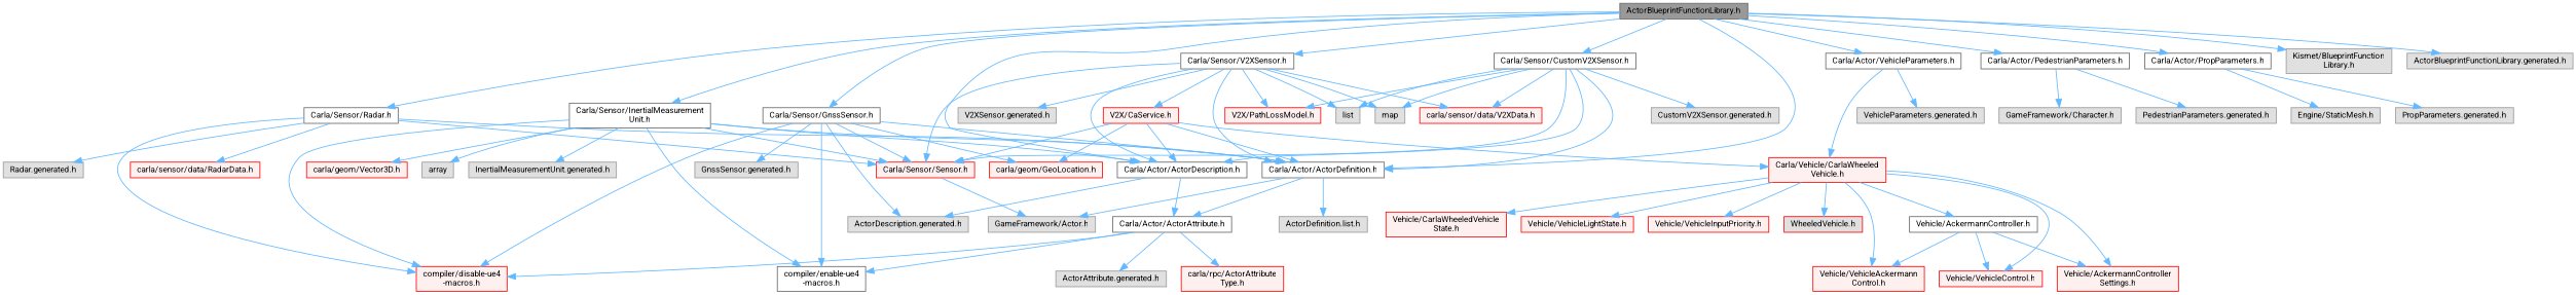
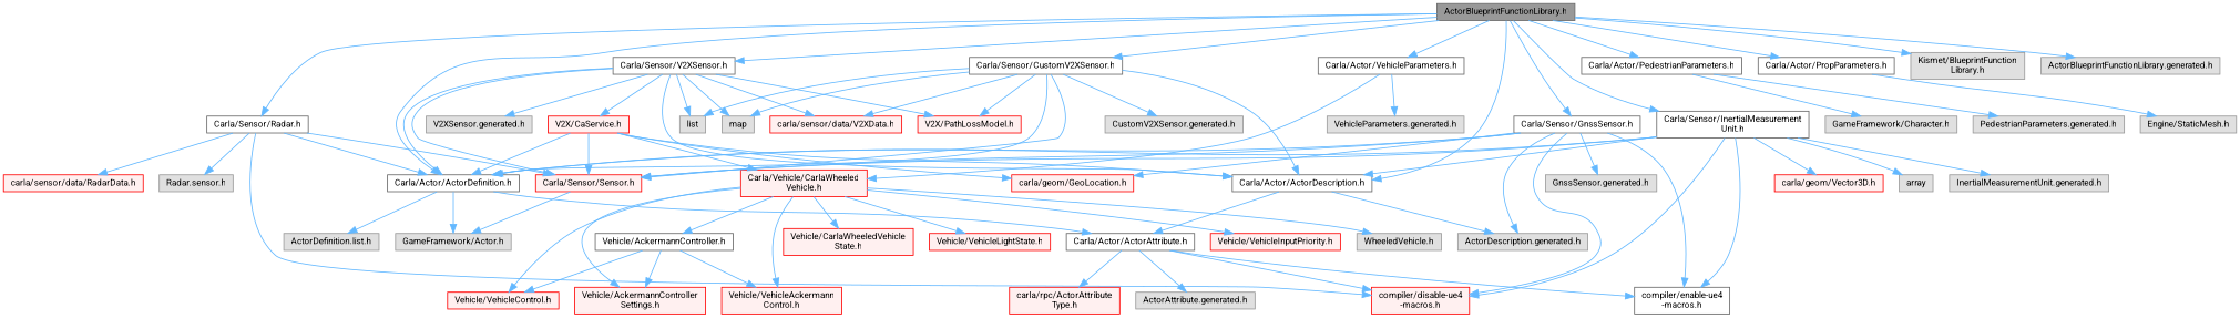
  digraph {
    fontname=Roboto
    node [color=grey60 fillcolor="#E0E0E0" fontname=Roboto fontsize=10 shape=box style=filled]
    edge [color=steelblue1 fontname=Roboto fontsize=10 labelfontname=Helvetica labelfontsize=10 style=solid]
    n1 [color=gray40 fillcolor=grey60 fontcolor=black height=0.2 label="ActorBlueprintFunctionLibrary.h" width=0.4]
    n2 [color=grey40 fillcolor=white height=0.2 label="Carla/Actor/ActorDefinition.h" width=0.4]
    n3 [color=grey40 fillcolor=white height=0.2 label="Carla/Actor/ActorDescription.h" width=0.4]
    n4 [color=grey40 fillcolor=white height=0.2 label="Carla/Actor/PedestrianParameters.h" width=0.4]
    n5 [color=grey40 fillcolor=white height=0.2 label="Carla/Actor/PropParameters.h" width=0.4]
    n6 [color=grey40 fillcolor=white height=0.2 label="Carla/Actor/VehicleParameters.h" width=0.4]
    n7 [color=grey40 fillcolor=white height=0.2 label="Carla/Sensor/GnssSensor.h" width=0.4]
    n8 [color=grey40 fillcolor=white height=0.2 label="Carla/Sensor/Radar.h" width=0.4]
    n9 [color=grey40 fillcolor=white height=0.2 label="Carla/Sensor/InertialMeasurement\lUnit.h" width=0.4]
    n10 [color=grey40 fillcolor=white height=0.2 label="Carla/Sensor/V2XSensor.h" width=0.4]
    n11 [color=grey40 fillcolor=white height=0.2 label="Carla/Sensor/CustomV2XSensor.h" width=0.4]
    n12 [height=0.2 label="Kismet/BlueprintFunction\lLibrary.h" width=0.4]
    n13 [height=0.2 label="ActorBlueprintFunctionLibrary.generated.h" width=0.4]
    n14 [color=grey40 fillcolor=white height=0.2 label="Carla/Actor/ActorAttribute.h" width=0.4]
    n15 [height=0.2 label="GameFramework/Actor.h" width=0.4]
    n16 [height=0.2 label="ActorDefinition.list.h" width=0.4]
    n17 [height=0.2 label="ActorDescription.generated.h" width=0.4]
    n18 [height=0.2 label="GameFramework/Character.h" width=0.4]
    n19 [height=0.2 label="PedestrianParameters.generated.h" width=0.4]
    n20 [height=0.2 label="Engine/StaticMesh.h" width=0.4]
-   n21 [height=0.2 label="PropParameters.generated.h" width=0.4]
    n22 [color=red fillcolor="#FFF0F0" height=0.2 label="Carla/Vehicle/CarlaWheeled\lVehicle.h" width=0.4]
    n23 [height=0.2 label="VehicleParameters.generated.h" width=0.4]
    n24 [color=red fillcolor="#FFF0F0" height=0.2 label="compiler/disable-ue4\l-macros.h" width=0.4]
    n25 [color=grey40 fillcolor=white height=0.2 label="compiler/enable-ue4\l-macros.h" width=0.4]
    n26 [color=red fillcolor="#FFF0F0" height=0.2 label="Carla/Sensor/Sensor.h" width=0.4]
    n27 [color=red fillcolor="#FFF0F0" height=0.2 label="carla/geom/GeoLocation.h" width=0.4]
    n28 [height=0.2 label="GnssSensor.generated.h" width=0.4]
    n29 [color=red fillcolor="#FFF0F0" height=0.2 label="carla/sensor/data/RadarData.h" width=0.4]
-   n30 [height=0.2 label="Radar.generated.h" width=0.4]
+   n30 [height=0.2 label="Radar.sensor.h" width=0.4]
    n31 [color=red fillcolor="#FFF0F0" height=0.2 label="carla/geom/Vector3D.h" width=0.4]
    n32 [height=0.2 label=array width=0.4]
    n33 [height=0.2 label="InertialMeasurementUnit.generated.h" width=0.4]
    n34 [color=red fillcolor="#FFF0F0" height=0.2 label="carla/sensor/data/V2XData.h" width=0.4]
    n35 [color=red fillcolor="#FFF0F0" height=0.2 label="V2X/CaService.h" width=0.4]
    n36 [color=red fillcolor="#FFF0F0" height=0.2 label="V2X/PathLossModel.h" width=0.4]
    n37 [height=0.2 label=list width=0.4]
    n38 [height=0.2 label=map width=0.4]
    n39 [height=0.2 label="V2XSensor.generated.h" width=0.4]
    n40 [height=0.2 label="CustomV2XSensor.generated.h" width=0.4]
    n41 [color=red fillcolor="#FFF0F0" height=0.2 label="carla/rpc/ActorAttribute\lType.h" width=0.4]
    n42 [height=0.2 label="ActorAttribute.generated.h" width=0.4]
-   n43 [color=red height=0.2 label="WheeledVehicle.h" width=0.4]
+   n43 [height=0.2 label="WheeledVehicle.h" width=0.4]
    n44 [color=grey40 fillcolor=white height=0.2 label="Vehicle/AckermannController.h" width=0.4]
    n45 [color=red fillcolor="#FFF0F0" height=0.2 label="Vehicle/AckermannController\lSettings.h" width=0.4]
    n46 [color=red fillcolor="#FFF0F0" height=0.2 label="Vehicle/VehicleAckermann\lControl.h" width=0.4]
    n47 [color=red fillcolor="#FFF0F0" height=0.2 label="Vehicle/VehicleControl.h" width=0.4]
    n48 [color=red fillcolor="#FFF0F0" height=0.2 label="Vehicle/CarlaWheeledVehicle\lState.h" width=0.4]
    n49 [color=red fillcolor="#FFF0F0" height=0.2 label="Vehicle/VehicleLightState.h" width=0.4]
    n50 [color=red fillcolor="#FFF0F0" height=0.2 label="Vehicle/VehicleInputPriority.h" width=0.4]
    n1 -> n2
    n1 -> n3
    n1 -> n4
    n1 -> n5
    n1 -> n6
    n1 -> n7
    n1 -> n8
    n1 -> n9
    n1 -> n10
    n1 -> n11
    n1 -> n12
    n1 -> n13
    n2 -> n14
    n2 -> n15
    n2 -> n16
    n3 -> n14
    n3 -> n17
    n4 -> n18
    n4 -> n19
    n5 -> n20
-   n5 -> n21
    n6 -> n22
    n6 -> n23
    n7 -> n2
    n7 -> n17
    n7 -> n24
    n7 -> n25
    n7 -> n26
    n7 -> n27
    n7 -> n28
    n8 -> n2
    n8 -> n24
    n8 -> n26
    n8 -> n29
    n8 -> n30
    n9 -> n2
    n9 -> n3
    n9 -> n24
    n9 -> n25
    n9 -> n26
    n9 -> n31
    n9 -> n32
    n9 -> n33
    n10 -> n2
    n10 -> n3
    n10 -> n26
    n10 -> n34
    n10 -> n35
    n10 -> n36
    n10 -> n37
    n10 -> n38
    n10 -> n39
    n11 -> n2
    n11 -> n3
    n11 -> n26
    n11 -> n34
    n11 -> n36
    n11 -> n37
    n11 -> n38
    n11 -> n40
    n14 -> n24
    n14 -> n25
    n14 -> n41
    n14 -> n42
    n22 -> n43
    n22 -> n44
    n22 -> n45
    n22 -> n46
    n22 -> n47
    n22 -> n48
    n22 -> n49
    n22 -> n50
    n26 -> n15
    n35 -> n2
    n35 -> n3
    n35 -> n22
    n35 -> n26
    n35 -> n27
    n44 -> n45
    n44 -> n46
    n44 -> n47
  }
